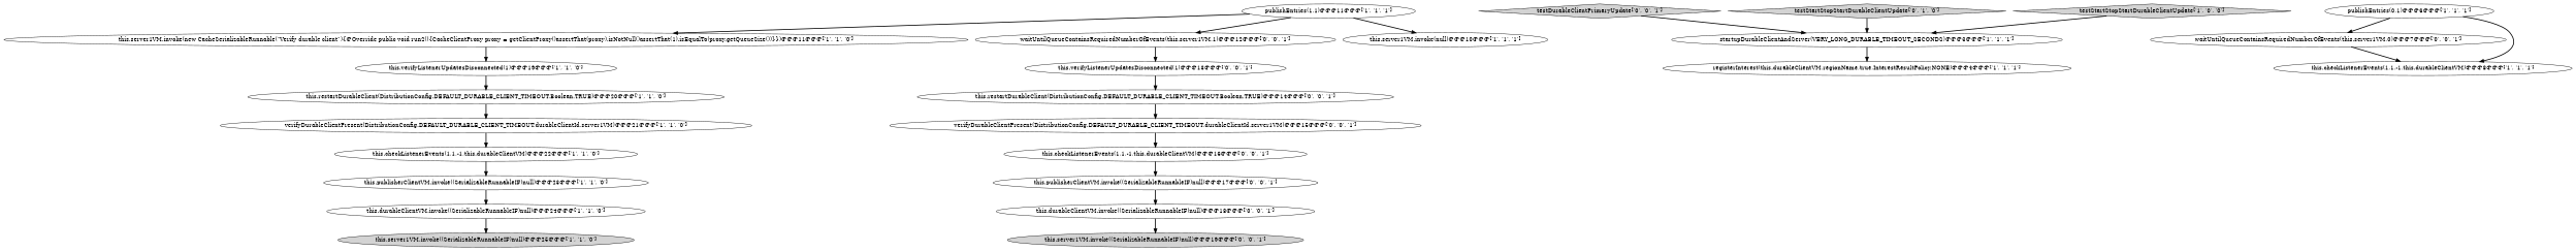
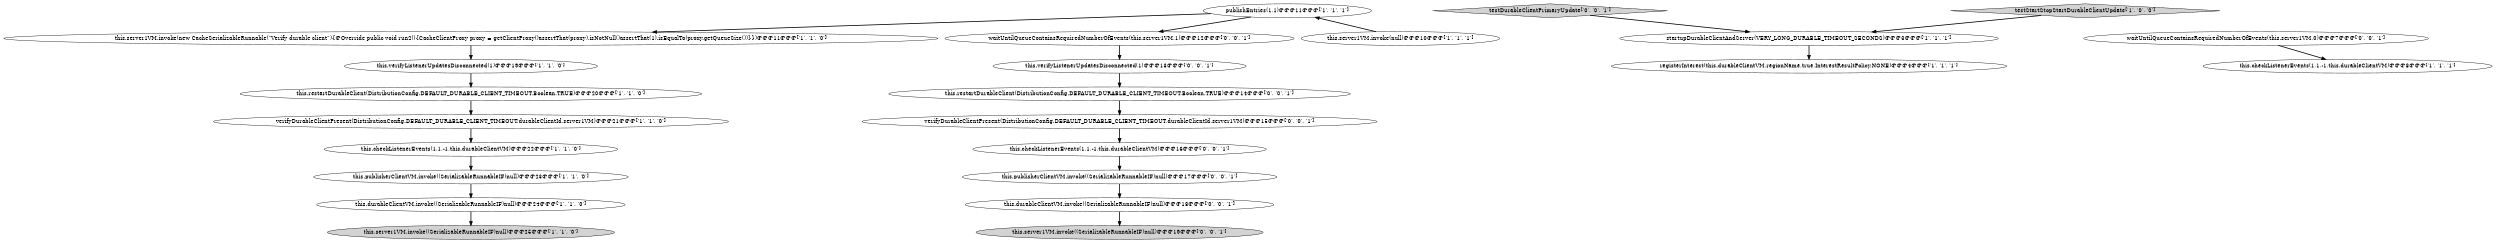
  digraph {
    node [fillcolor=white shape=ellipse style=filled]
    edge [style=bold]
    n1 [fillcolor=lightgray label="this.server1VM.invoke((SerializableRunnableIF)null)@@@19@@@['0', '0', '1']"]
    n2 [fillcolor=lightgray label="testDurableClientPrimaryUpdate['0', '0', '1']" shape=diamond]
    n3 [label="startupDurableClientAndServer(VERY_LONG_DURABLE_TIMEOUT_SECONDS)@@@3@@@['1', '1', '1']"]
    n4 [label="registerInterest(this.durableClientVM,regionName,true,InterestResultPolicy.NONE)@@@4@@@['1', '1', '1']"]
    n5 [label="verifyDurableClientPresent(DistributionConfig.DEFAULT_DURABLE_CLIENT_TIMEOUT,durableClientId,server1VM)@@@21@@@['1', '1', '0']"]
    n6 [label="this.checkListenerEvents(1,1,-1,this.durableClientVM)@@@22@@@['1', '1', '0']"]
    n7 [label="this.publisherClientVM.invoke((SerializableRunnableIF)null)@@@23@@@['1', '1', '0']"]
    n8 [label="this.server1VM.invoke(new CacheSerializableRunnable(\"Verify durable client\"){@Override public void run2(){CacheClientProxy proxy = getClientProxy()assertThat(proxy).isNotNull()assertThat(1).isEqualTo(proxy.getQueueSize())}})@@@11@@@['1', '1', '0']"]
    n9 [label="this.verifyListenerUpdatesDisconnected(1)@@@19@@@['1', '1', '0']"]
    n10 [label="this.restartDurableClient(DistributionConfig.DEFAULT_DURABLE_CLIENT_TIMEOUT,Boolean.TRUE)@@@20@@@['1', '1', '0']"]
    n11 [label="this.durableClientVM.invoke((SerializableRunnableIF)null)@@@24@@@['1', '1', '0']"]
    n12 [fillcolor=lightgray label="this.server1VM.invoke((SerializableRunnableIF)null)@@@25@@@['1', '1', '0']"]
    n13 [label="publishEntries(1,1)@@@11@@@['1', '1', '1']"]
    n14 [label="waitUntilQueueContainsRequiredNumberOfEvents(this.server1VM,1)@@@12@@@['0', '0', '1']"]
    n15 [label="this.verifyListenerUpdatesDisconnected(1)@@@13@@@['0', '0', '1']"]
    n16 [label="this.restartDurableClient(DistributionConfig.DEFAULT_DURABLE_CLIENT_TIMEOUT,Boolean.TRUE)@@@14@@@['0', '0', '1']"]
    n17 [label="this.server1VM.invoke(null)@@@10@@@['1', '1', '1']"]
-   n18 [label="publishEntries(0,1)@@@6@@@['1', '1', '1']"]
    n19 [label="waitUntilQueueContainsRequiredNumberOfEvents(this.server1VM,0)@@@7@@@['0', '0', '1']"]
    n20 [label="this.checkListenerEvents(1,1,-1,this.durableClientVM)@@@8@@@['1', '1', '1']"]
    n21 [label="verifyDurableClientPresent(DistributionConfig.DEFAULT_DURABLE_CLIENT_TIMEOUT,durableClientId,server1VM)@@@15@@@['0', '0', '1']"]
    n22 [label="this.checkListenerEvents(1,1,-1,this.durableClientVM)@@@16@@@['0', '0', '1']"]
    n23 [label="this.publisherClientVM.invoke((SerializableRunnableIF)null)@@@17@@@['0', '0', '1']"]
    n24 [label="this.durableClientVM.invoke((SerializableRunnableIF)null)@@@18@@@['0', '0', '1']"]
-   n25 [fillcolor=lightgray label="testStartStopStartDurableClientUpdate['0', '1', '0']" shape=diamond]
    n26 [fillcolor=lightgray label="testStartStopStartDurableClientUpdate['1', '0', '0']" shape=diamond]
    n2 -> n3
    n3 -> n4
    n5 -> n6
    n6 -> n7
    n7 -> n11
    n8 -> n9
    n9 -> n10
    n10 -> n5
    n11 -> n12
    n13 -> n8
    n13 -> n14
    n14 -> n15
    n15 -> n16
    n16 -> n21
-   n13 -> n17
-   n18 -> n19
-   n18 -> n20
+   n17 -> n13
    n19 -> n20
    n21 -> n22
    n22 -> n23
    n23 -> n24
    n24 -> n1
-   n25 -> n3
    n26 -> n3
  }
